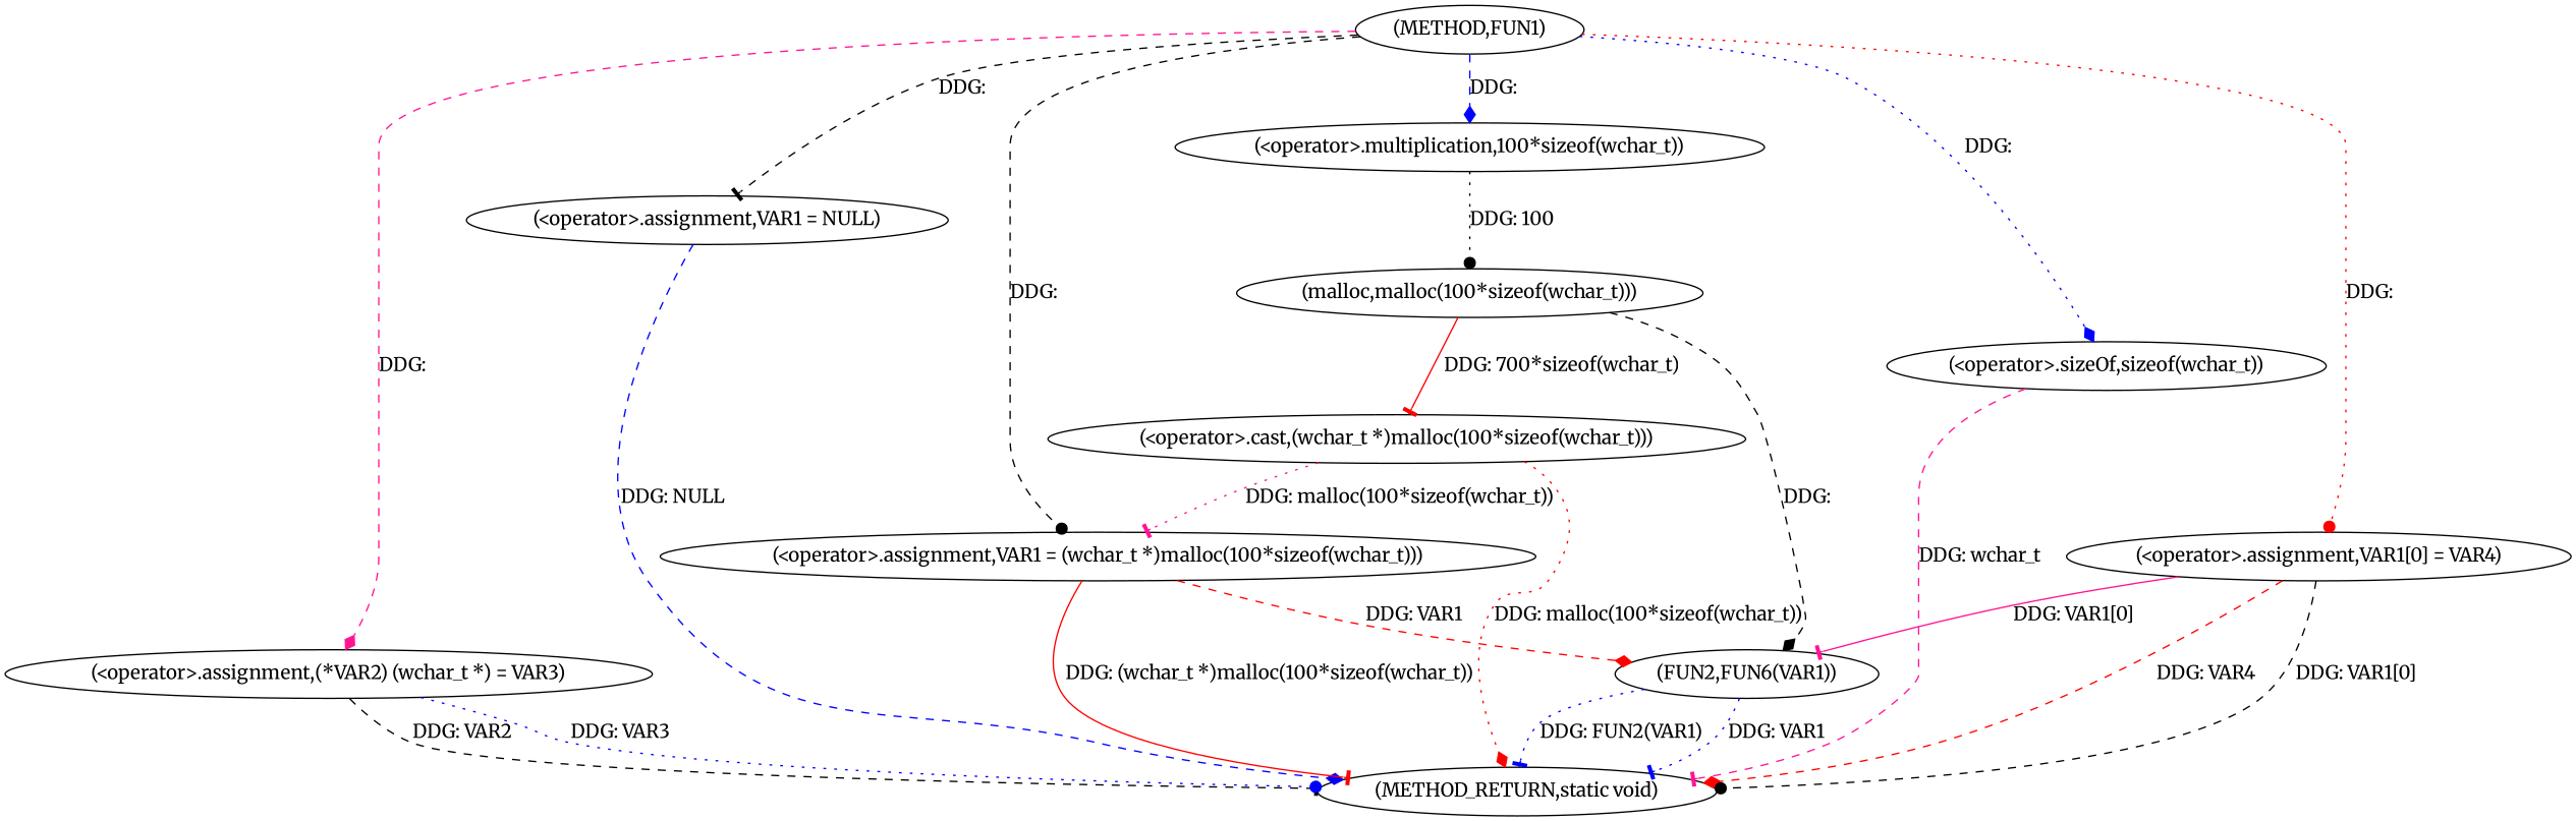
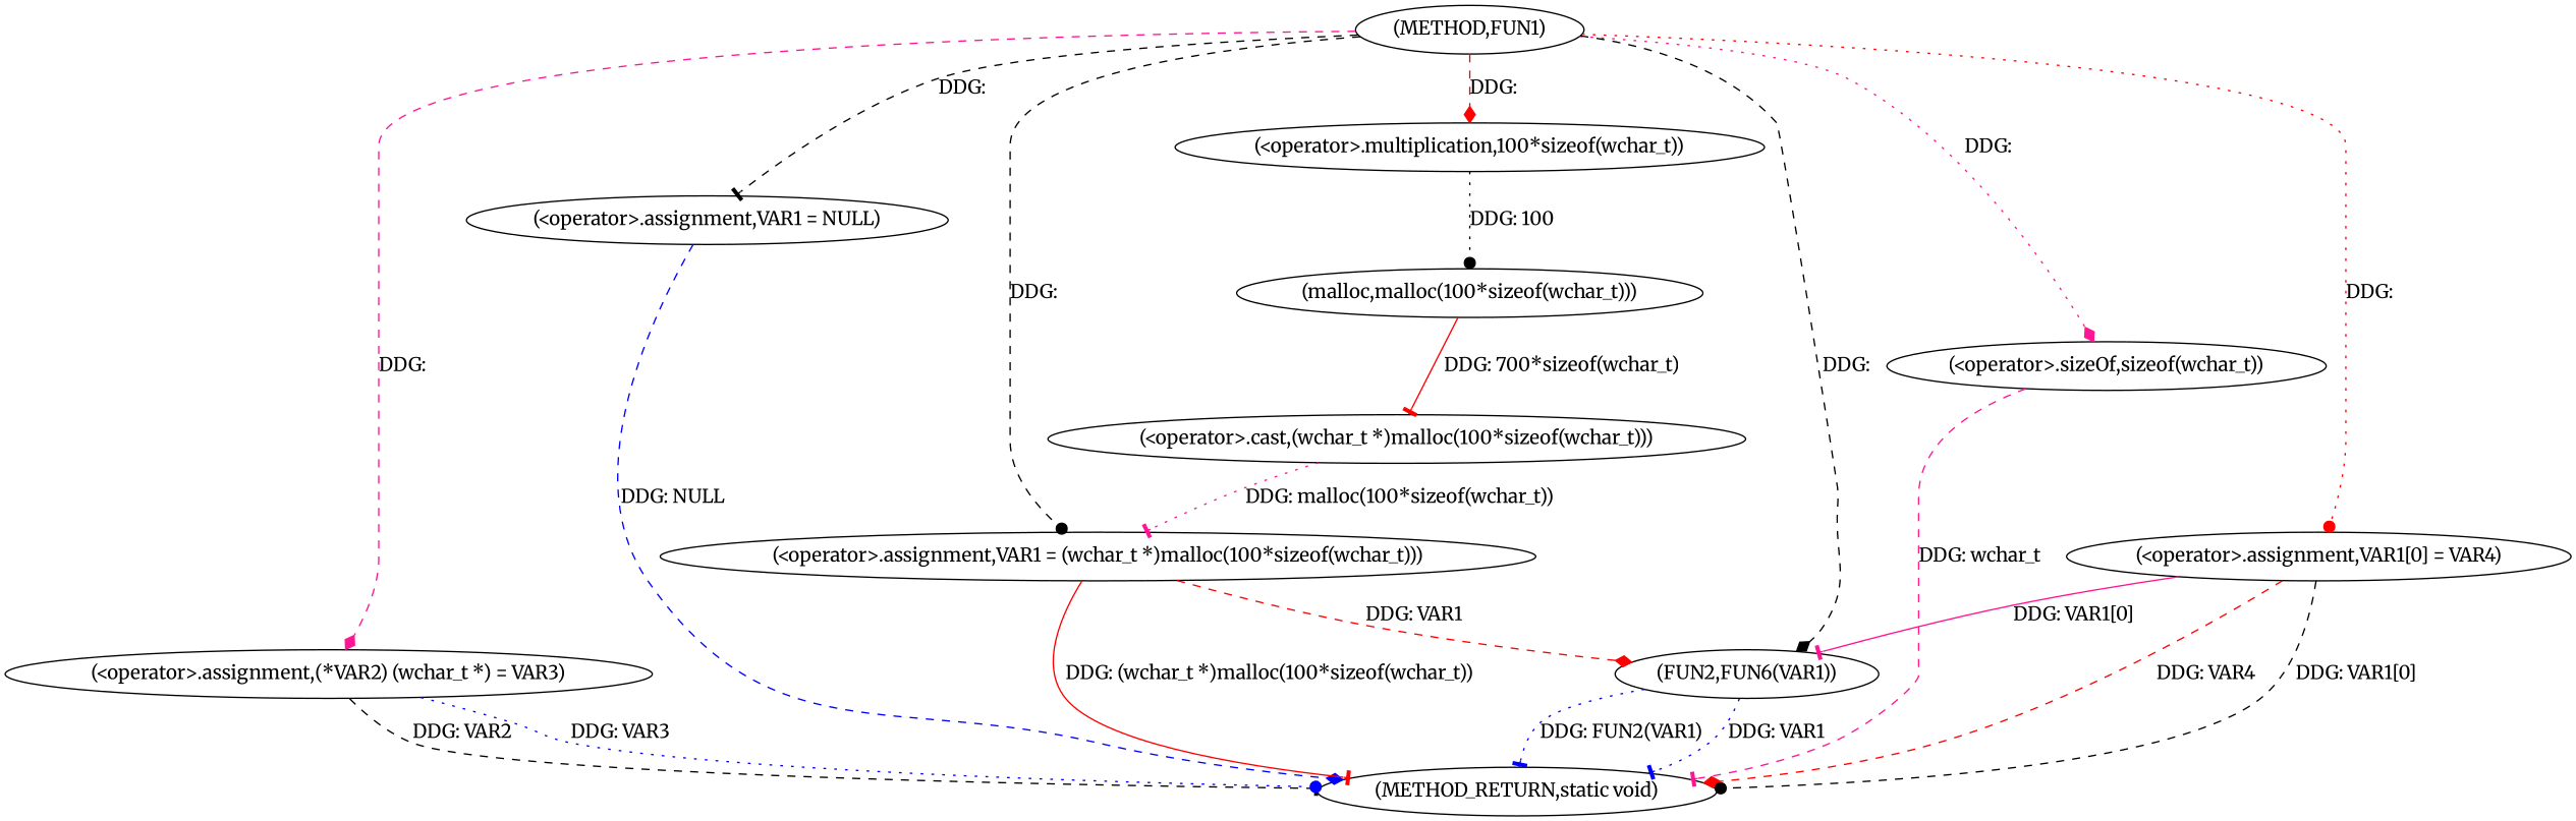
  digraph {
    fontname=Merriweather
    node [fontname=Merriweather]
    edge [arrowhead=tee color=black fontname=Merriweather style=dashed]
    n1 [label="(METHOD,FUN1)"]
    n2 [label="(<operator>.assignment,(*VAR2) (wchar_t *) = VAR3)"]
    n3 [label="(<operator>.assignment,VAR1 = NULL)"]
    n4 [label="(<operator>.assignment,VAR1 = (wchar_t *)malloc(100*sizeof(wchar_t)))"]
    n5 [label="(<operator>.multiplication,100*sizeof(wchar_t))"]
    n6 [label="(<operator>.sizeOf,sizeof(wchar_t))"]
    n7 [label="(<operator>.assignment,VAR1[0] = VAR4)"]
    n8 [label="(FUN2,FUN6(VAR1))"]
    n9 [label="(METHOD_RETURN,static void)"]
    n10 [label="(malloc,malloc(100*sizeof(wchar_t)))"]
    n11 [label="(<operator>.cast,(wchar_t *)malloc(100*sizeof(wchar_t)))"]
    n1 -> n2 [arrowhead=diamond color=deeppink label="DDG: "]
    n1 -> n3 [label="DDG: "]
    n1 -> n4 [arrowhead=dot label="DDG: "]
-   n1 -> n5 [arrowhead=diamond color=blue label="DDG: "]
-   n1 -> n6 [arrowhead=diamond color=blue label="DDG: " style=dotted]
+   n1 -> n5 [arrowhead=diamond color=red label="DDG: "]
+   n1 -> n6 [arrowhead=diamond color=deeppink label="DDG: " style=dotted]
    n1 -> n7 [arrowhead=dot color=red label="DDG: " style=dotted]
-   n10 -> n8 [arrowhead=diamond label="DDG: "]
+   n1 -> n8 [arrowhead=diamond label="DDG: "]
    n2 -> n9 [label="DDG: VAR2"]
    n2 -> n9 [arrowhead=dot color=blue label="DDG: VAR3" style=dotted]
    n3 -> n9 [arrowhead=diamond color=blue label="DDG: NULL"]
    n4 -> n8 [arrowhead=diamond color=red label="DDG: VAR1"]
    n4 -> n9 [color=red label="DDG: (wchar_t *)malloc(100*sizeof(wchar_t))" style=solid]
    n5 -> n10 [arrowhead=dot label="DDG: 100" style=dotted]
    n6 -> n9 [color=deeppink label="DDG: wchar_t"]
    n7 -> n8 [color=deeppink label="DDG: VAR1[0]" style=solid]
    n7 -> n9 [arrowhead=diamond color=red label="DDG: VAR4"]
    n7 -> n9 [arrowhead=dot label="DDG: VAR1[0]"]
    n8 -> n9 [color=blue label="DDG: VAR1" style=dotted]
    n8 -> n9 [color=blue label="DDG: FUN2(VAR1)" style=dotted]
    n10 -> n11 [color=red label="DDG: 700*sizeof(wchar_t)" style=solid]
    n11 -> n4 [color=deeppink label="DDG: malloc(100*sizeof(wchar_t))" style=dotted]
-   n11 -> n9 [arrowhead=diamond color=red label="DDG: malloc(100*sizeof(wchar_t))" style=dotted]
  }
